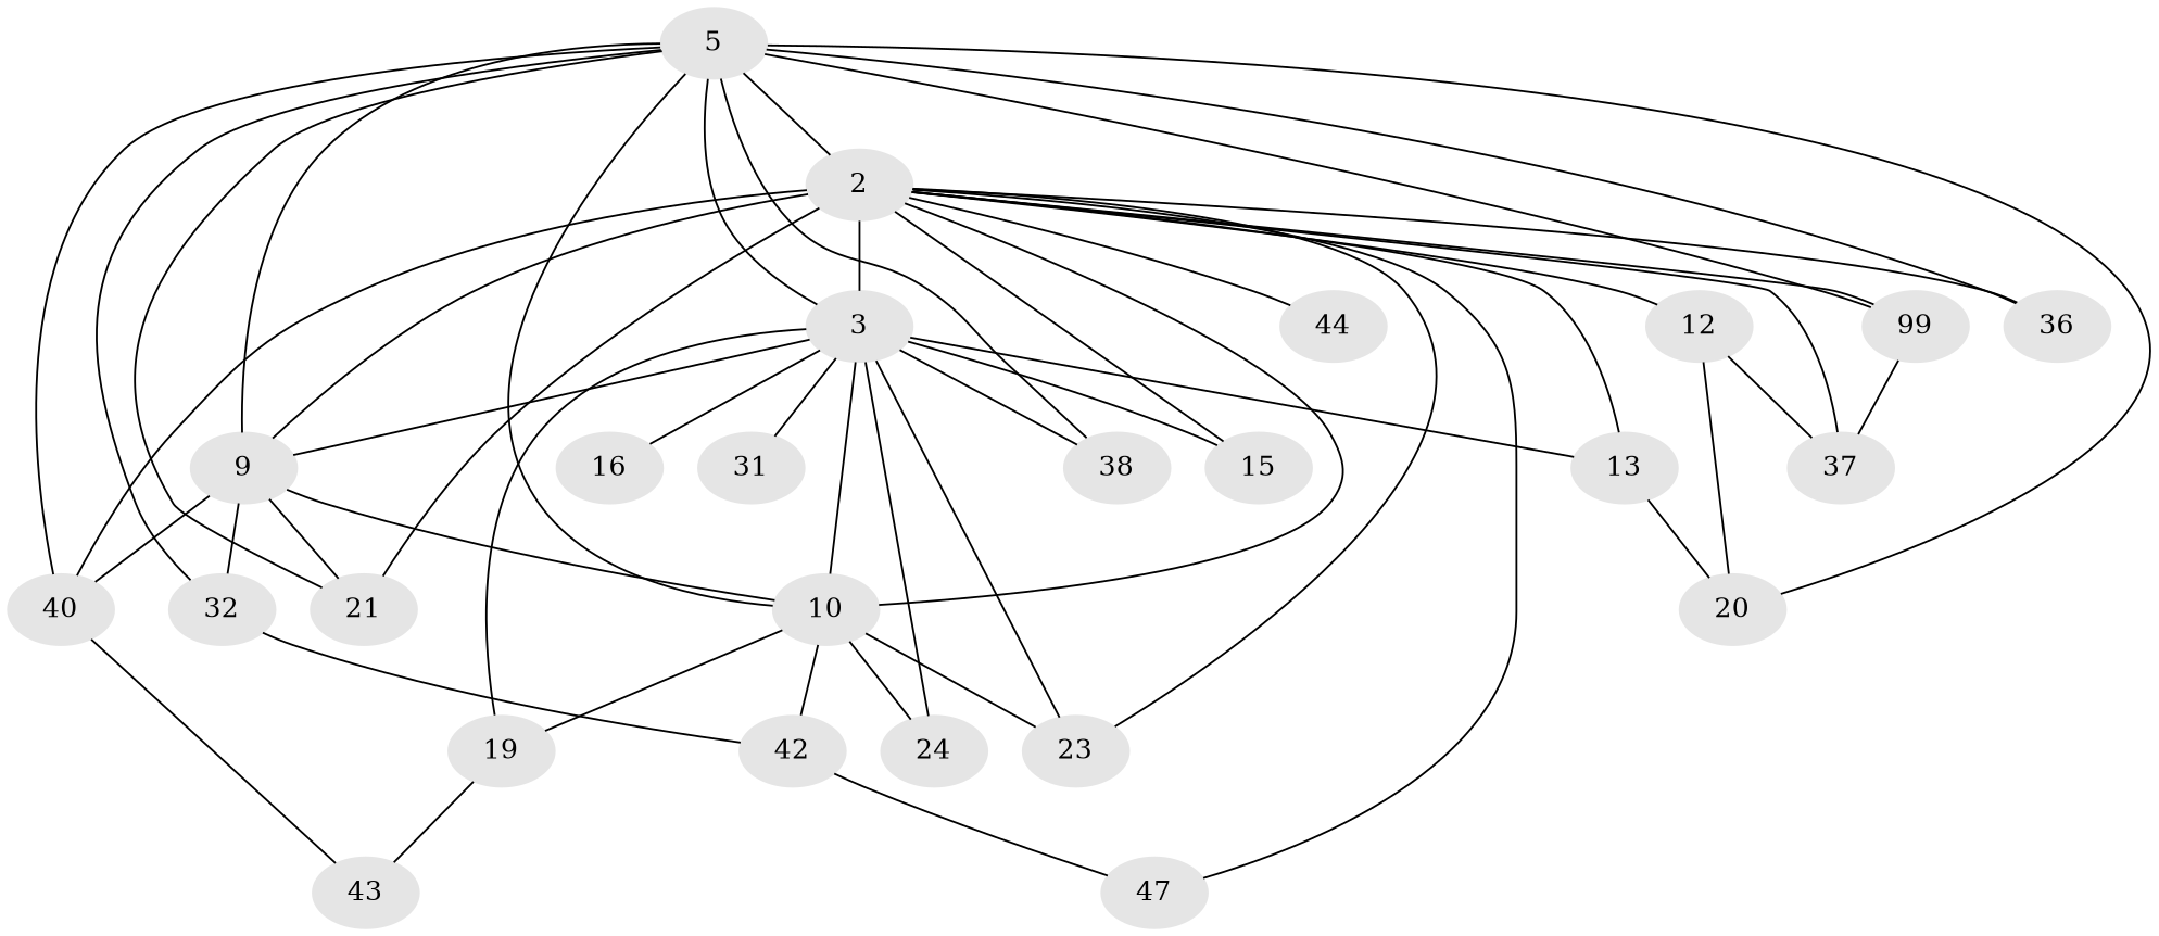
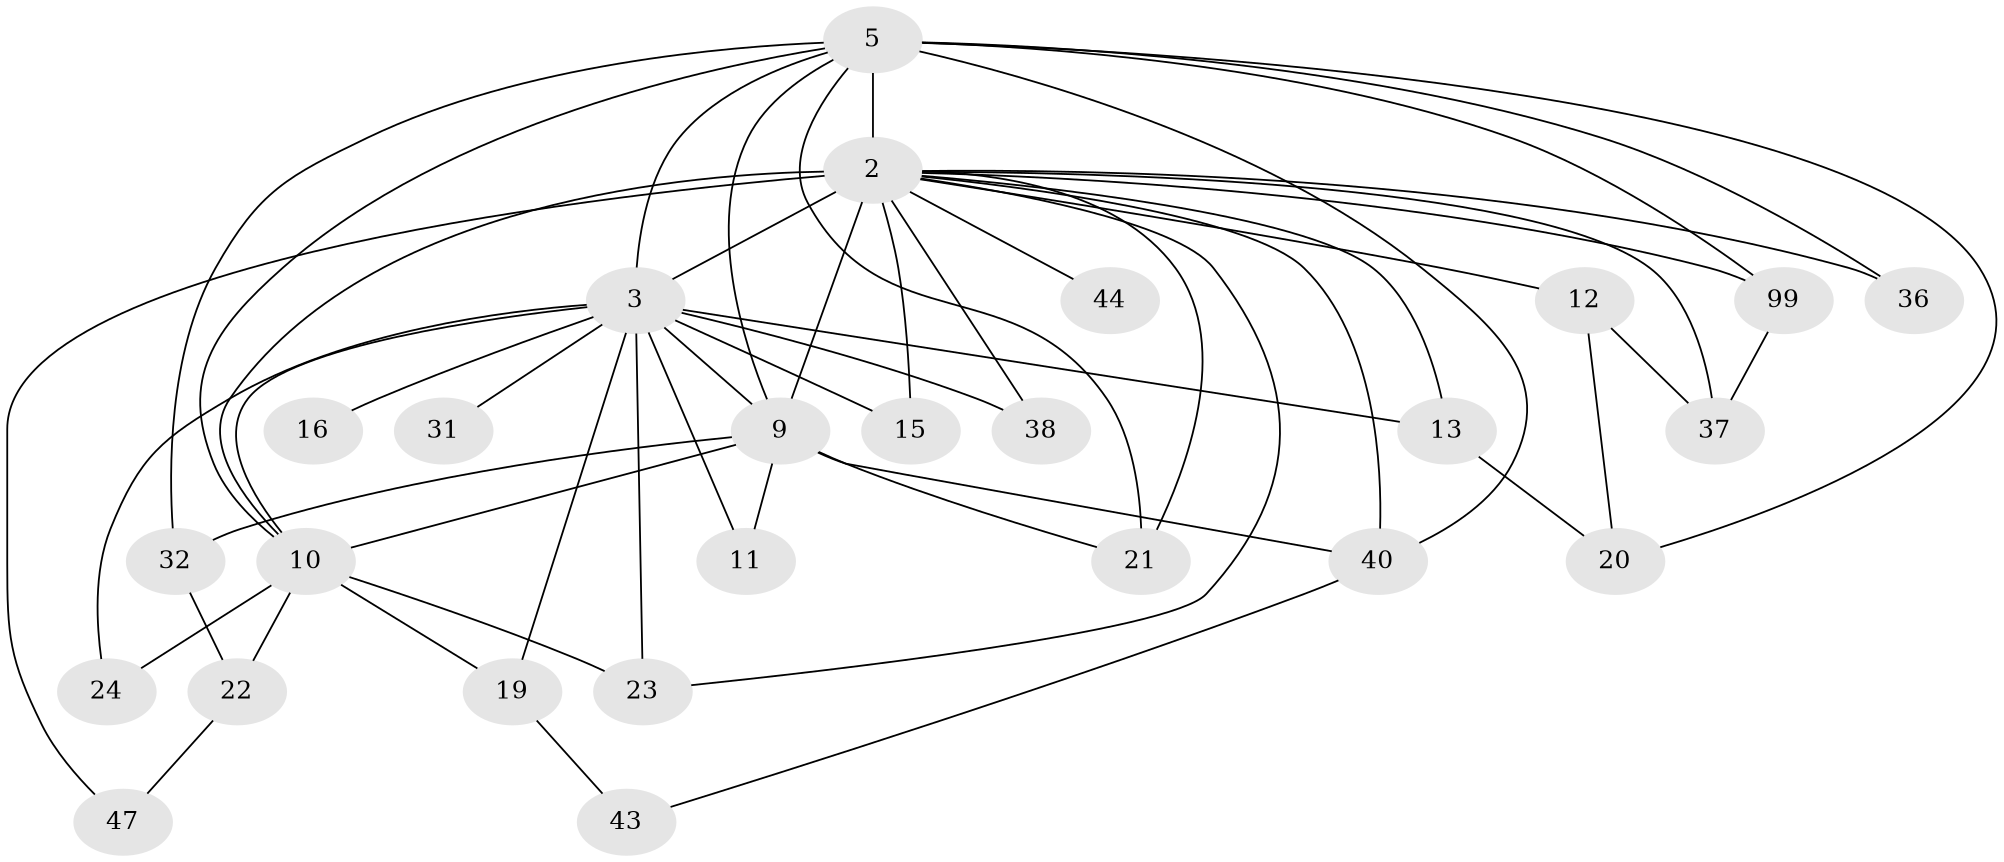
  graph {
    node [color=gray90 style=filled]
    n1 [label=5 super="+6"]
    2 [super="+8+18+5"]
    3 [super="+49+50+26+4"]
    9 [super="+45"]
    10 [super="+27"]
    20
    21
    n8 [label=99]
    32
    36
    40 [super="+41"]
    12 [super="+48"]
    13
    15
    23
    37 [super="+46"]
    38
    44
    47
    16
+   11
    19
    24
    31
-   42
+   42 [label=22]
    43
    n1 -- 2 [weight=9]
    n1 -- 3 [weight=5]
    n1 -- 9 [weight=2]
    n1 -- 10 [weight=2]
    n1 -- 20
    n1 -- 21
    n1 -- n8
    n1 -- 32
    n1 -- 36
    n1 -- 40 [weight=2]
    2 -- 3 [weight=12]
    2 -- 9 [weight=6]
    2 -- 10 [weight=4]
    2 -- 21
    2 -- n8
    2 -- 36
    2 -- 40
    2 -- 12 [weight=2]
    2 -- 13
    2 -- 15
    2 -- 23
    2 -- 37
-   n1 -- 38
+   2 -- 38
    2 -- 44
    2 -- 47
    3 -- 9 [weight=3]
    3 -- 10 [weight=3]
    3 -- 13
    3 -- 15
    3 -- 23
    3 -- 38
    3 -- 16 [weight=2]
+   3 -- 11
    3 -- 19
    3 -- 24 [weight=2]
    3 -- 31 [weight=2]
    9 -- 10
    9 -- 21
    9 -- 32
    9 -- 40
+   9 -- 11
    10 -- 23
    10 -- 19
    10 -- 24
    10 -- 42
    n8 -- 37
    32 -- 42
    40 -- 43
    12 -- 20
    12 -- 37
    13 -- 20
    19 -- 43
    42 -- 47
  }
